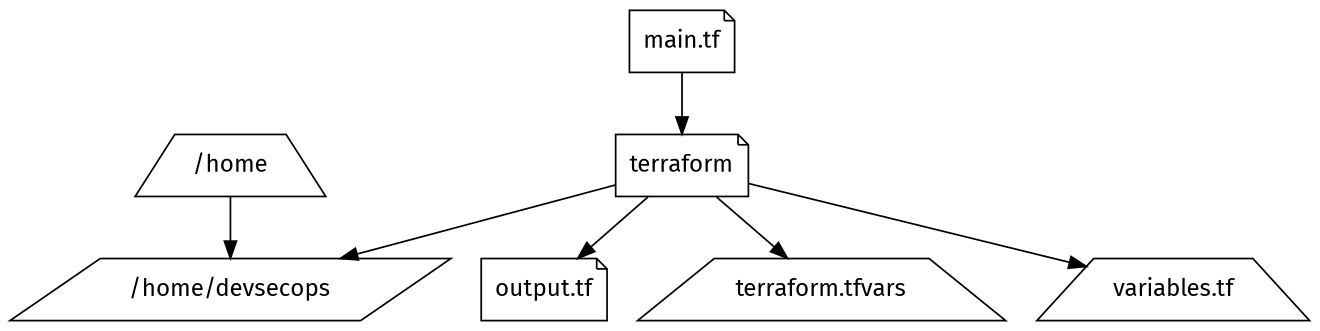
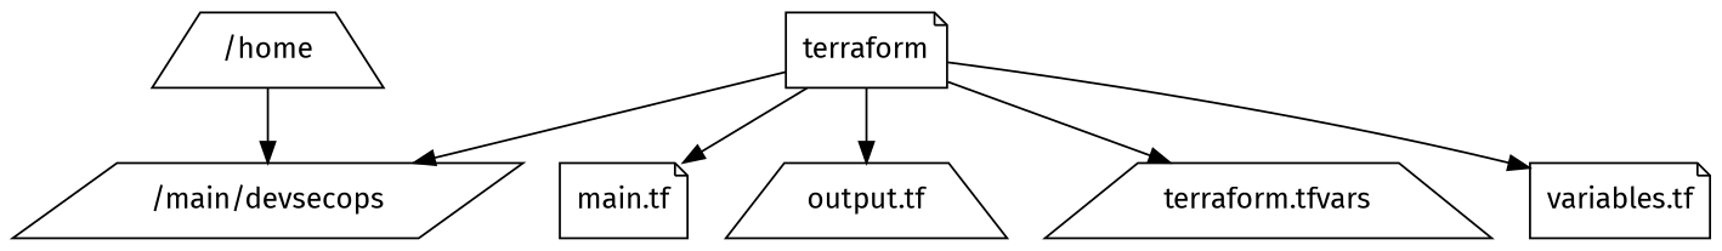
  digraph {
    fontname="Fira Sans"
    node [fontname="Fira Sans" fontsize=14 shape=trapezium]
    edge [fontname="Fira Sans" fontsize=10]
    n1 [label="/home"]
-   n2 [label="/home/devsecops" shape=parallelogram]
+   n2 [label="/main/devsecops" shape=parallelogram]
    n3 [label=terraform shape=note]
    n4 [label="main.tf" shape=note]
-   n5 [label="output.tf" shape=note]
+   n5 [label="output.tf"]
    n6 [label="terraform.tfvars"]
-   n7 [label="variables.tf"]
+   n7 [label="variables.tf" shape=note]
    n1 -> n2
    n3 -> n2
-   n4 -> n3
+   n3 -> n4
    n3 -> n5
    n3 -> n6
    n3 -> n7
  }
